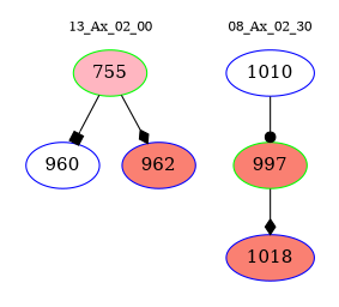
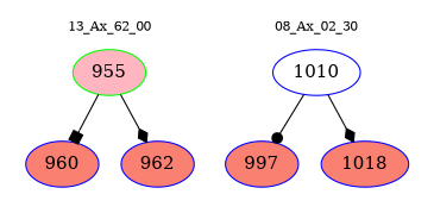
  digraph {
    node [color=blue fillcolor=salmon style=filled]
    edge [arrowhead=diamond color=black]
-   n1 [fillcolor=white label=960]
-   n2 [color=green fillcolor=lightpink label=755]
+   n1 [label=960]
+   n2 [color=green fillcolor=lightpink label=955]
    n3 [label=962]
    n4 [fillcolor=white label=1010]
-   n5 [color=green label=997]
+   n5 [label=997]
    n6 [label=1018]
    subgraph cluster_1 {
      color=white
      fontsize=10
-     label="13_Ax_02_00"
+     label="13_Ax_62_00"
      n1
      n2
      n3
    }
    subgraph cluster_2 {
      color=white
      fontsize=10
      label="08_Ax_02_30"
      n4
      n5
      n6
    }
    n2 -> n1 [arrowhead=box]
    n2 -> n3
    n4 -> n5 [arrowhead=dot]
-   n5 -> n6
+   n4 -> n6
  }
